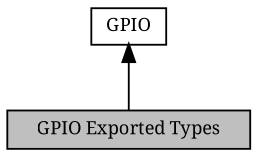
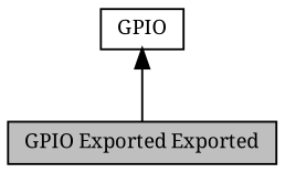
  digraph {
    rankdir=TB
    fontname="Noto Serif"
    node [color=black fontname="Noto Serif" fontsize=10 shape=record style=filled]
-   n1 [fillcolor=grey75 fontcolor=black height=0.2 label="GPIO Exported Types" width=0.4]
+   n1 [fillcolor=grey75 fontcolor=black height=0.2 label="GPIO Exported Exported" width=0.4]
    n2 [fillcolor=white height=0.2 label=GPIO width=0.4]
    n2 -> n1 [dir=back fontname="Noto Serif" fontsize=10 labelfontname=Helvetica labelfontsize=10 shape=plaintext style=solid]
  }
